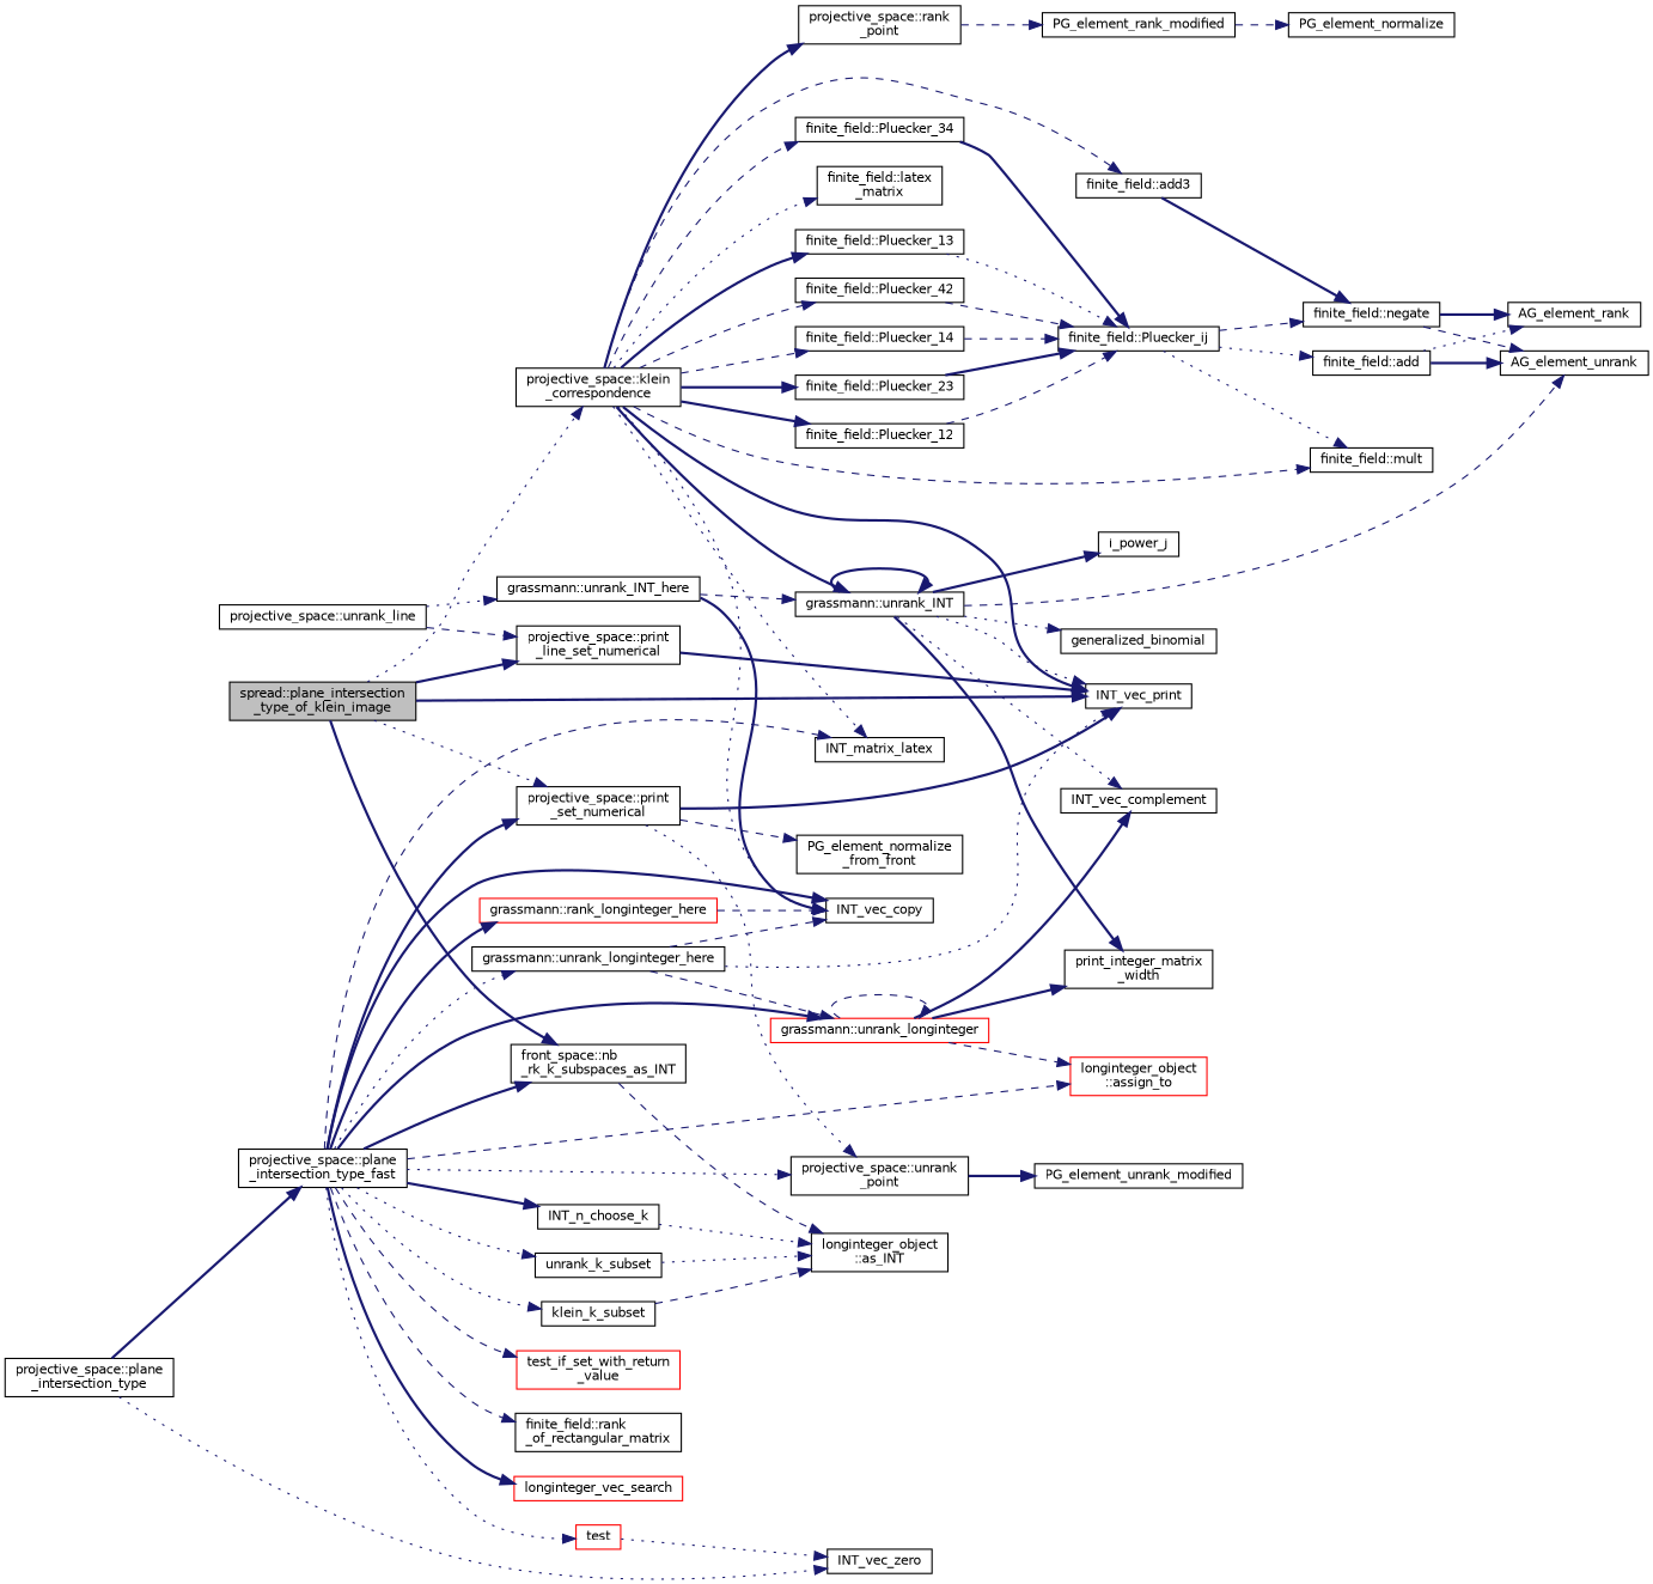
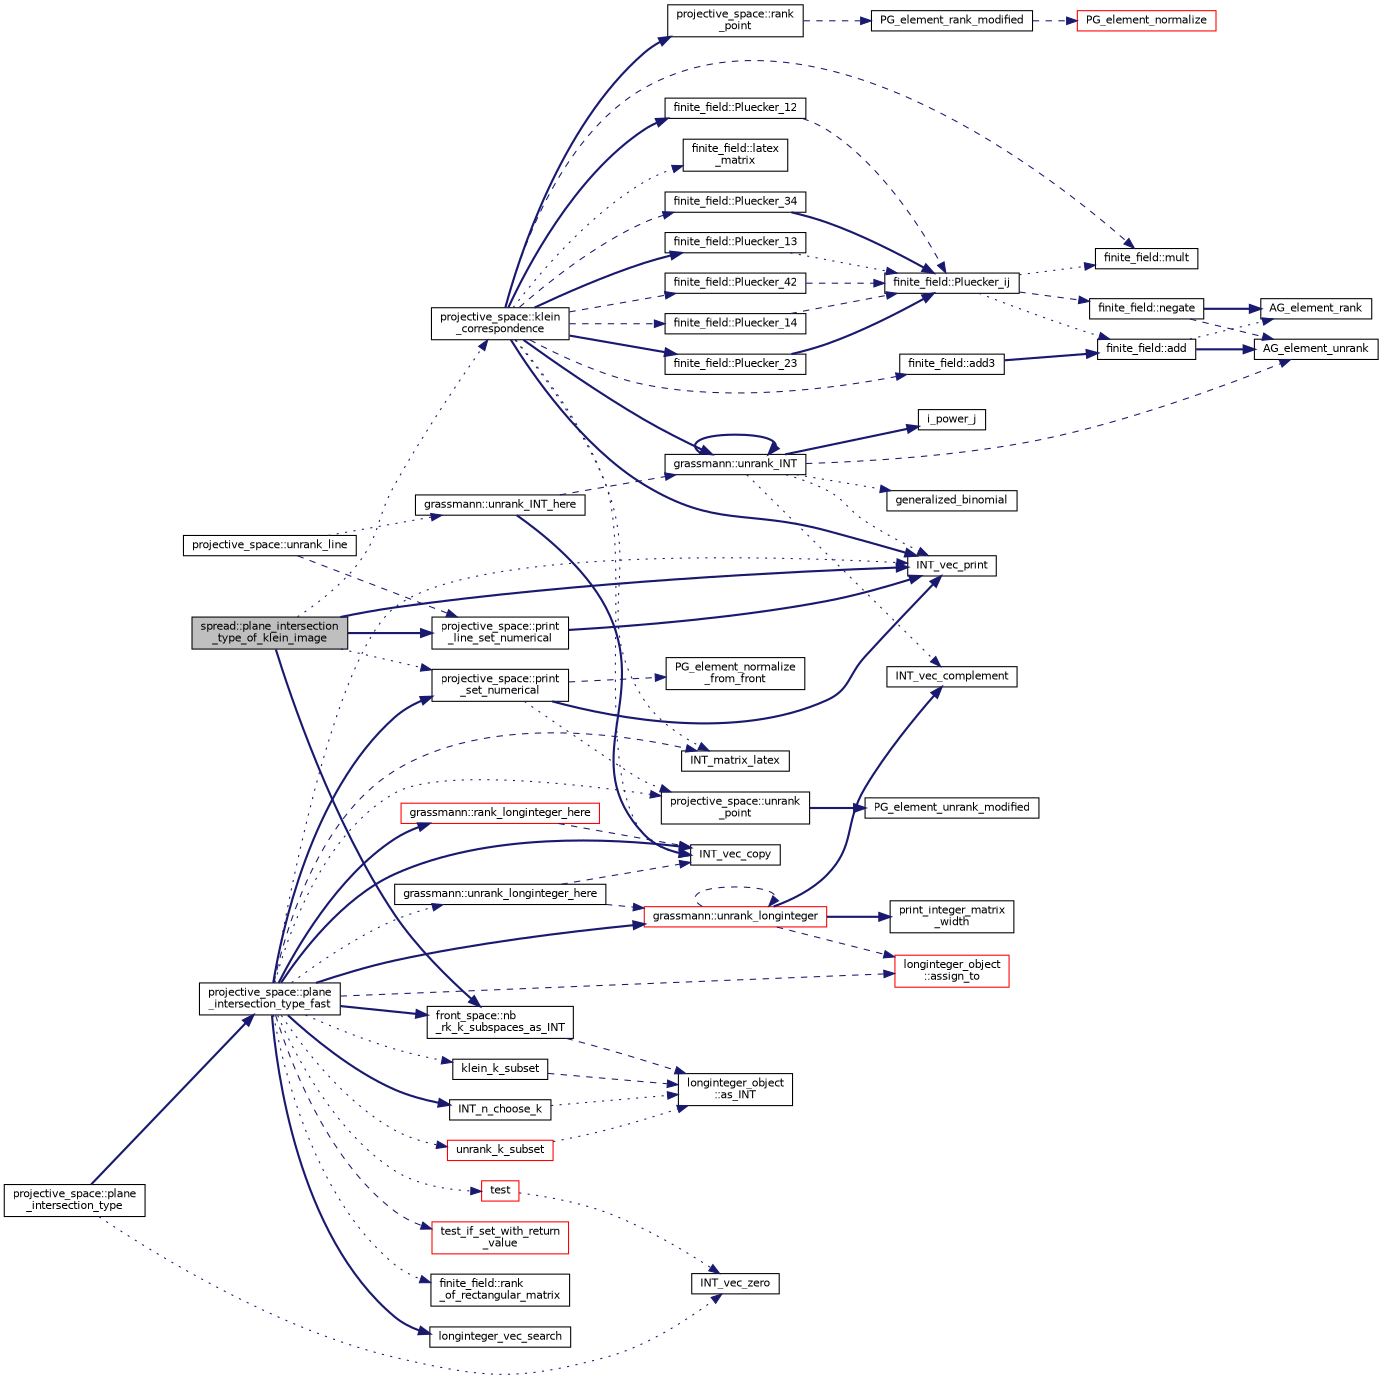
  digraph {
    rankdir=LR
    node [color=black fillcolor=white fontname=Helvetica fontsize=10 shape=record style=filled]
    edge [color=midnightblue fontname=Helvetica fontsize=10 labelfontname=Helvetica labelfontsize=10 style=bold]
    n1 [fillcolor=grey75 fontcolor=black height=0.2 label="spread::plane_intersection\l_type_of_klein_image" width=0.4]
    n2 [height=0.2 label="projective_space::print\l_line_set_numerical" width=0.4]
    n3 [height=0.2 label=INT_vec_print width=0.4]
    n4 [height=0.2 label="projective_space::klein\l_correspondence" width=0.4]
    n5 [height=0.2 label="projective_space::print\l_set_numerical" width=0.4]
    n6 [height=0.2 label="front_space::nb\l_rk_k_subspaces_as_INT" width=0.4]
    n7 [height=0.2 label="grassmann::unrank_INT" width=0.4]
    n8 [height=0.2 label=INT_vec_copy width=0.4]
    n9 [height=0.2 label="finite_field::latex\l_matrix" width=0.4]
    n10 [height=0.2 label=INT_matrix_latex width=0.4]
    n11 [height=0.2 label="finite_field::Pluecker_12" width=0.4]
    n12 [height=0.2 label="finite_field::mult" width=0.4]
    n13 [height=0.2 label="finite_field::Pluecker_34" width=0.4]
    n14 [height=0.2 label="finite_field::Pluecker_13" width=0.4]
    n15 [height=0.2 label="finite_field::Pluecker_42" width=0.4]
    n16 [height=0.2 label="finite_field::Pluecker_14" width=0.4]
    n17 [height=0.2 label="finite_field::Pluecker_23" width=0.4]
    n18 [height=0.2 label="finite_field::add3" width=0.4]
    n19 [height=0.2 label="projective_space::rank\l_point" width=0.4]
    n20 [height=0.2 label="projective_space::unrank\l_point" width=0.4]
    n21 [height=0.2 label="PG_element_normalize\l_from_front" width=0.4]
    n22 [height=0.2 label="longinteger_object\l::as_INT" width=0.4]
    n23 [height=0.2 label="projective_space::plane\l_intersection_type" width=0.4]
    n24 [height=0.2 label="projective_space::plane\l_intersection_type_fast" width=0.4]
    n25 [height=0.2 label=INT_vec_zero width=0.4]
    n26 [height=0.2 label="projective_space::unrank_line" width=0.4]
    n27 [height=0.2 label="grassmann::unrank_INT_here" width=0.4]
    n28 [height=0.2 label=generalized_binomial width=0.4]
    n29 [height=0.2 label=i_power_j width=0.4]
    n30 [height=0.2 label=AG_element_unrank width=0.4]
    n31 [height=0.2 label=INT_vec_complement width=0.4]
    n32 [height=0.2 label="print_integer_matrix\l_width" width=0.4]
    n33 [height=0.2 label="finite_field::Pluecker_ij" width=0.4]
    n34 [height=0.2 label="finite_field::add" width=0.4]
    n35 [height=0.2 label=PG_element_rank_modified width=0.4]
    n36 [height=0.2 label="finite_field::negate" width=0.4]
    n37 [height=0.2 label=AG_element_rank width=0.4]
-   n38 [height=0.2 label=PG_element_normalize width=0.4]
+   n38 [color=red height=0.2 label=PG_element_normalize width=0.4]
    n39 [height=0.2 label=PG_element_unrank_modified width=0.4]
    n40 [color=red height=0.2 label="test_if_set_with_return\l_value" width=0.4]
    n41 [height=0.2 label=INT_n_choose_k width=0.4]
-   n42 [height=0.2 label=unrank_k_subset width=0.4]
+   n42 [color=red height=0.2 label=unrank_k_subset width=0.4]
    n43 [height=0.2 label="finite_field::rank\l_of_rectangular_matrix" width=0.4]
    n44 [color=red height=0.2 label="grassmann::rank_longinteger_here" width=0.4]
-   n45 [color=red height=0.2 label=longinteger_vec_search width=0.4]
+   n45 [height=0.2 label=longinteger_vec_search width=0.4]
    n46 [color=red height=0.2 label="longinteger_object\l::assign_to" width=0.4]
    n47 [height=0.2 label="grassmann::unrank_longinteger_here" width=0.4]
    n48 [color=red height=0.2 label="grassmann::unrank_longinteger" width=0.4]
    n49 [color=red height=0.2 label=test width=0.4]
    n50 [height=0.2 label=klein_k_subset width=0.4]
    n1 -> n2
    n1 -> n3
    n1 -> n4 [style=dotted]
    n1 -> n5 [style=dotted]
    n1 -> n6
    n2 -> n3
    n4 -> n3
    n4 -> n7
    n4 -> n8 [style=dotted]
    n4 -> n9 [style=dotted]
    n4 -> n10 [style=dotted]
    n4 -> n11
    n4 -> n12 [style=dashed]
    n4 -> n13 [style=dashed]
    n4 -> n14
    n4 -> n15 [style=dashed]
    n4 -> n16 [style=dashed]
    n4 -> n17
    n4 -> n18 [style=dashed]
    n4 -> n19
    n5 -> n3
    n5 -> n20 [style=dotted]
    n5 -> n21 [style=dashed]
    n6 -> n22 [style=dashed]
    n7 -> n3 [style=dotted]
    n7 -> n7
    n7 -> n28 [style=dotted]
    n7 -> n29
    n7 -> n30 [style=dashed]
    n7 -> n31 [style=dotted]
-   n7 -> n32
    n11 -> n33 [style=dashed]
    n13 -> n33
    n14 -> n33 [style=dotted]
    n15 -> n33 [style=dashed]
    n16 -> n33 [style=dashed]
    n17 -> n33
-   n18 -> n36
+   n18 -> n34
    n19 -> n35 [style=dashed]
    n20 -> n39
    n23 -> n24
    n23 -> n25 [style=dotted]
-   n47 -> n3 [style=dotted]
+   n24 -> n3 [style=dotted]
    n24 -> n5
    n24 -> n6
    n24 -> n8
    n24 -> n10 [style=dashed]
    n24 -> n20 [style=dotted]
    n24 -> n40 [style=dashed]
    n24 -> n41
    n24 -> n42 [style=dotted]
-   n24 -> n43 [style=dashed]
+   n24 -> n43 [style=dotted]
    n24 -> n44
    n24 -> n45
    n24 -> n46 [style=dashed]
    n24 -> n47 [style=dotted]
    n24 -> n48
    n24 -> n49 [style=dotted]
    n24 -> n50 [style=dotted]
    n26 -> n2 [style=dashed]
    n26 -> n27 [style=dotted]
    n27 -> n7 [style=dashed]
    n27 -> n8
    n33 -> n12 [style=dotted]
    n33 -> n34 [style=dotted]
    n33 -> n36 [style=dashed]
    n34 -> n30
    n34 -> n37 [style=dotted]
    n35 -> n38 [style=dashed]
    n36 -> n30 [style=dashed]
    n36 -> n37
    n41 -> n22 [style=dotted]
    n42 -> n22 [style=dotted]
    n44 -> n8 [style=dashed]
    n47 -> n8 [style=dashed]
    n47 -> n48 [style=dashed]
    n48 -> n31
    n48 -> n32
    n48 -> n46 [style=dashed]
    n48 -> n48 [style=dashed]
    n49 -> n25 [style=dotted]
    n50 -> n22 [style=dashed]
  }
